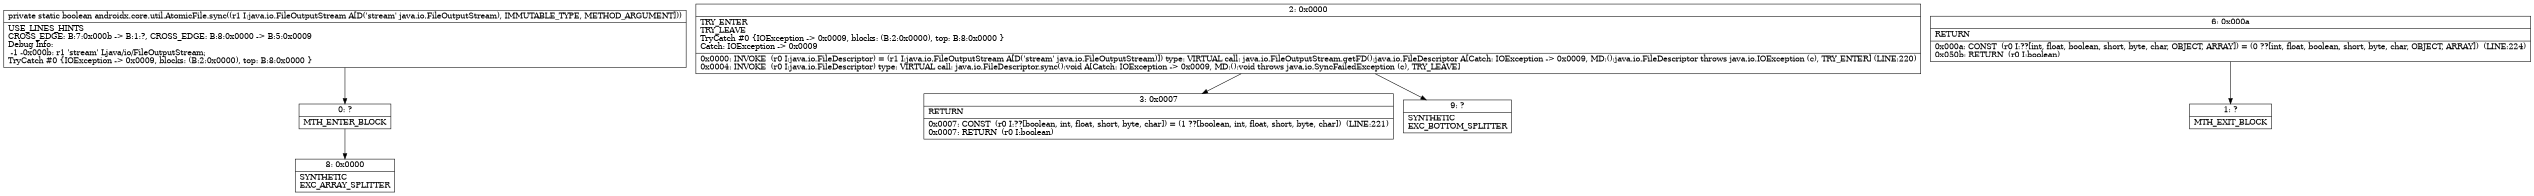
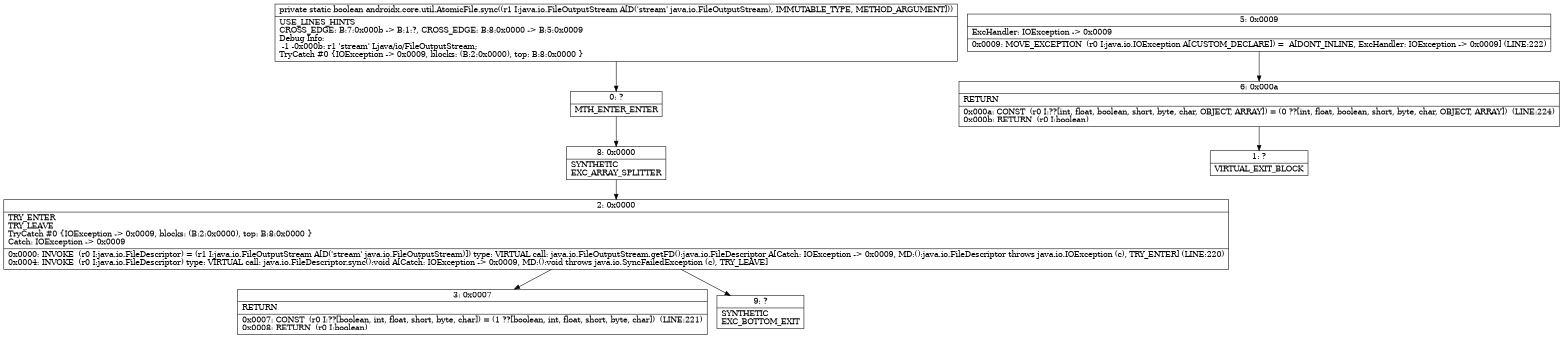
  digraph {
    node [shape=record]
-   n1 [label="{0\:\ ?|MTH_ENTER_BLOCK\l}"]
+   n1 [label="{0\:\ ?|MTH_ENTER_ENTER\l}"]
    n2 [label="{8\:\ 0x0000|SYNTHETIC\lEXC_ARRAY_SPLITTER\l}"]
    n3 [label="{2\:\ 0x0000|TRY_ENTER\lTRY_LEAVE\lTryCatch #0 \{IOException \-\> 0x0009, blocks: (B:2:0x0000), top: B:8:0x0000 \}\lCatch: IOException \-\> 0x0009\l|0x0000: INVOKE  (r0 I:java.io.FileDescriptor) = (r1 I:java.io.FileOutputStream A[D('stream' java.io.FileOutputStream)]) type: VIRTUAL call: java.io.FileOutputStream.getFD():java.io.FileDescriptor A[Catch: IOException \-\> 0x0009, MD:():java.io.FileDescriptor throws java.io.IOException (c), TRY_ENTER] (LINE:220)\l0x0004: INVOKE  (r0 I:java.io.FileDescriptor) type: VIRTUAL call: java.io.FileDescriptor.sync():void A[Catch: IOException \-\> 0x0009, MD:():void throws java.io.SyncFailedException (c), TRY_LEAVE]\l}"]
-   n4 [label="{3\:\ 0x0007|RETURN\l|0x0007: CONST  (r0 I:??[boolean, int, float, short, byte, char]) = (1 ??[boolean, int, float, short, byte, char])  (LINE:221)\l0x0007: RETURN  (r0 I:boolean) \l}"]
-   n5 [label="{9\:\ ?|SYNTHETIC\lEXC_BOTTOM_SPLITTER\l}"]
-   n7 [label="{6\:\ 0x000a|RETURN\l|0x000a: CONST  (r0 I:??[int, float, boolean, short, byte, char, OBJECT, ARRAY]) = (0 ??[int, float, boolean, short, byte, char, OBJECT, ARRAY])  (LINE:224)\l0x050b: RETURN  (r0 I:boolean) \l}"]
-   n8 [label="{1\:\ ?|MTH_EXIT_BLOCK\l}"]
+   n4 [label="{3\:\ 0x0007|RETURN\l|0x0007: CONST  (r0 I:??[boolean, int, float, short, byte, char]) = (1 ??[boolean, int, float, short, byte, char])  (LINE:221)\l0x0008: RETURN  (r0 I:boolean) \l}"]
+   n5 [label="{9\:\ ?|SYNTHETIC\lEXC_BOTTOM_EXIT\l}"]
+   n6 [label="{5\:\ 0x0009|ExcHandler: IOException \-\> 0x0009\l|0x0009: MOVE_EXCEPTION  (r0 I:java.io.IOException A[CUSTOM_DECLARE]) =  A[DONT_INLINE, ExcHandler: IOException \-\> 0x0009] (LINE:222)\l}"]
+   n7 [label="{6\:\ 0x000a|RETURN\l|0x000a: CONST  (r0 I:??[int, float, boolean, short, byte, char, OBJECT, ARRAY]) = (0 ??[int, float, boolean, short, byte, char, OBJECT, ARRAY])  (LINE:224)\l0x000b: RETURN  (r0 I:boolean) \l}"]
+   n8 [label="{1\:\ ?|VIRTUAL_EXIT_BLOCK\l}"]
    n9 [label="{private static boolean androidx.core.util.AtomicFile.sync((r1 I:java.io.FileOutputStream A[D('stream' java.io.FileOutputStream), IMMUTABLE_TYPE, METHOD_ARGUMENT]))  | USE_LINES_HINTS\lCROSS_EDGE: B:7:0x000b \-\> B:1:?, CROSS_EDGE: B:8:0x0000 \-\> B:5:0x0009\lDebug Info:\l  \-1 \-0x000b: r1 'stream' Ljava\/io\/FileOutputStream;\lTryCatch #0 \{IOException \-\> 0x0009, blocks: (B:2:0x0000), top: B:8:0x0000 \}\l}"]
    n1 -> n2
+   n2 -> n3
    n3 -> n4
    n3 -> n5
+   n6 -> n7
    n7 -> n8
    n9 -> n1
  }
